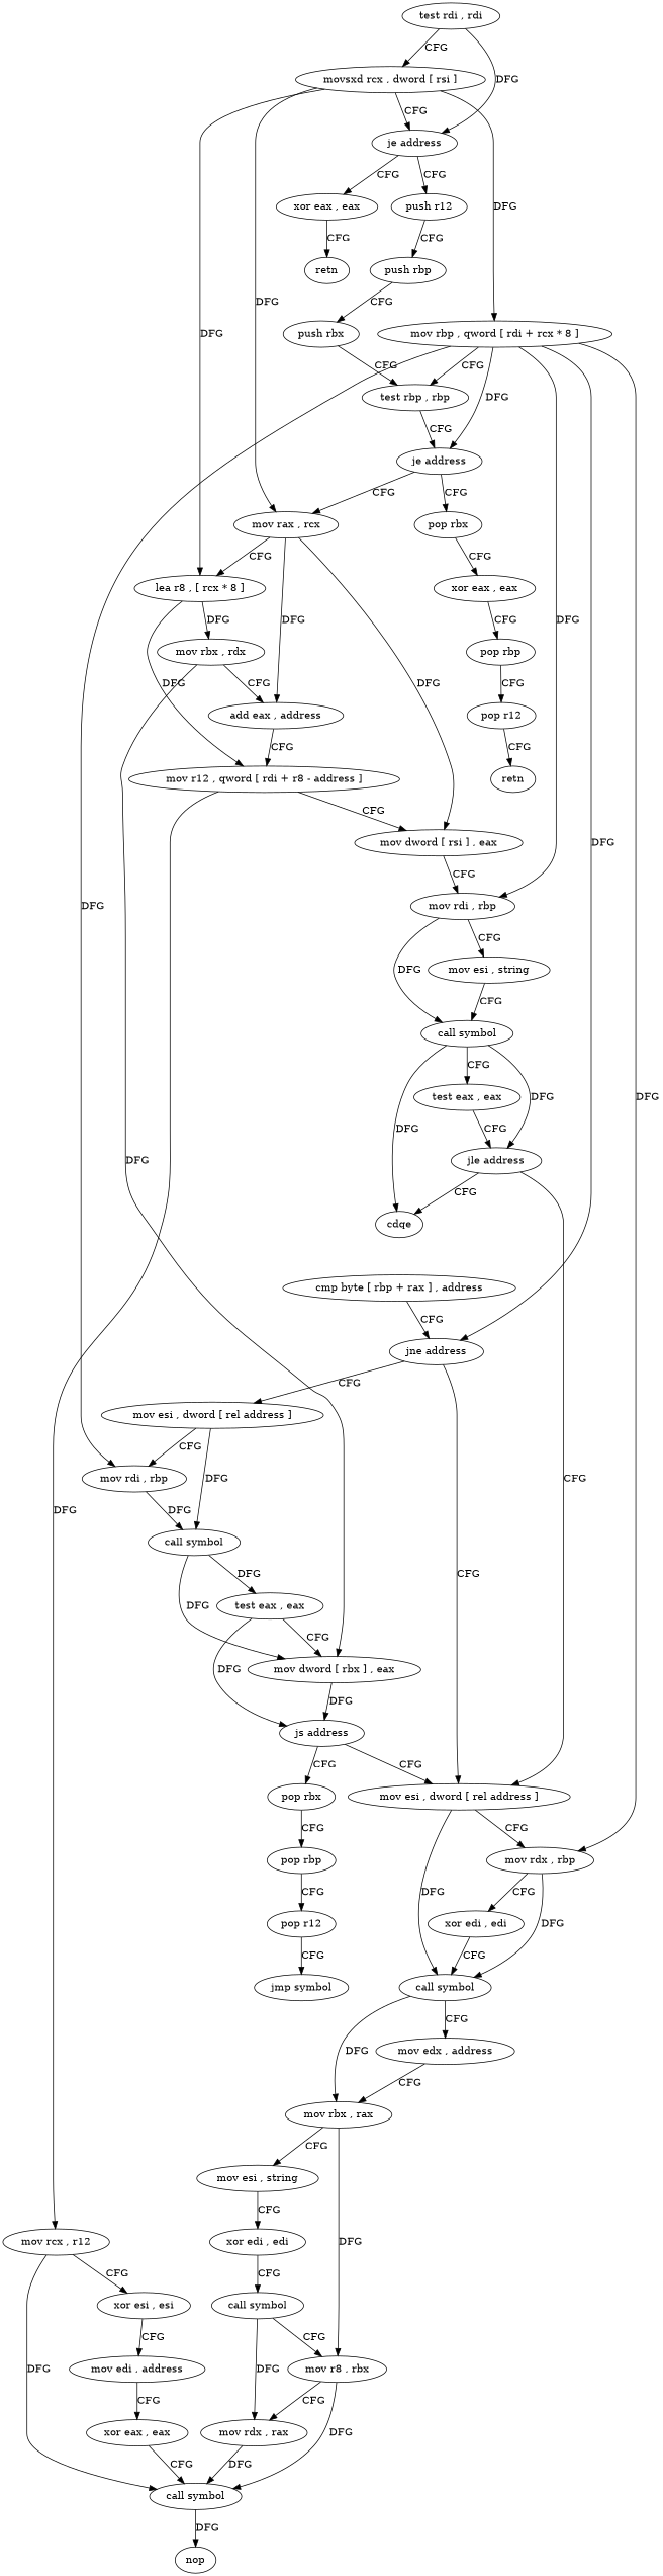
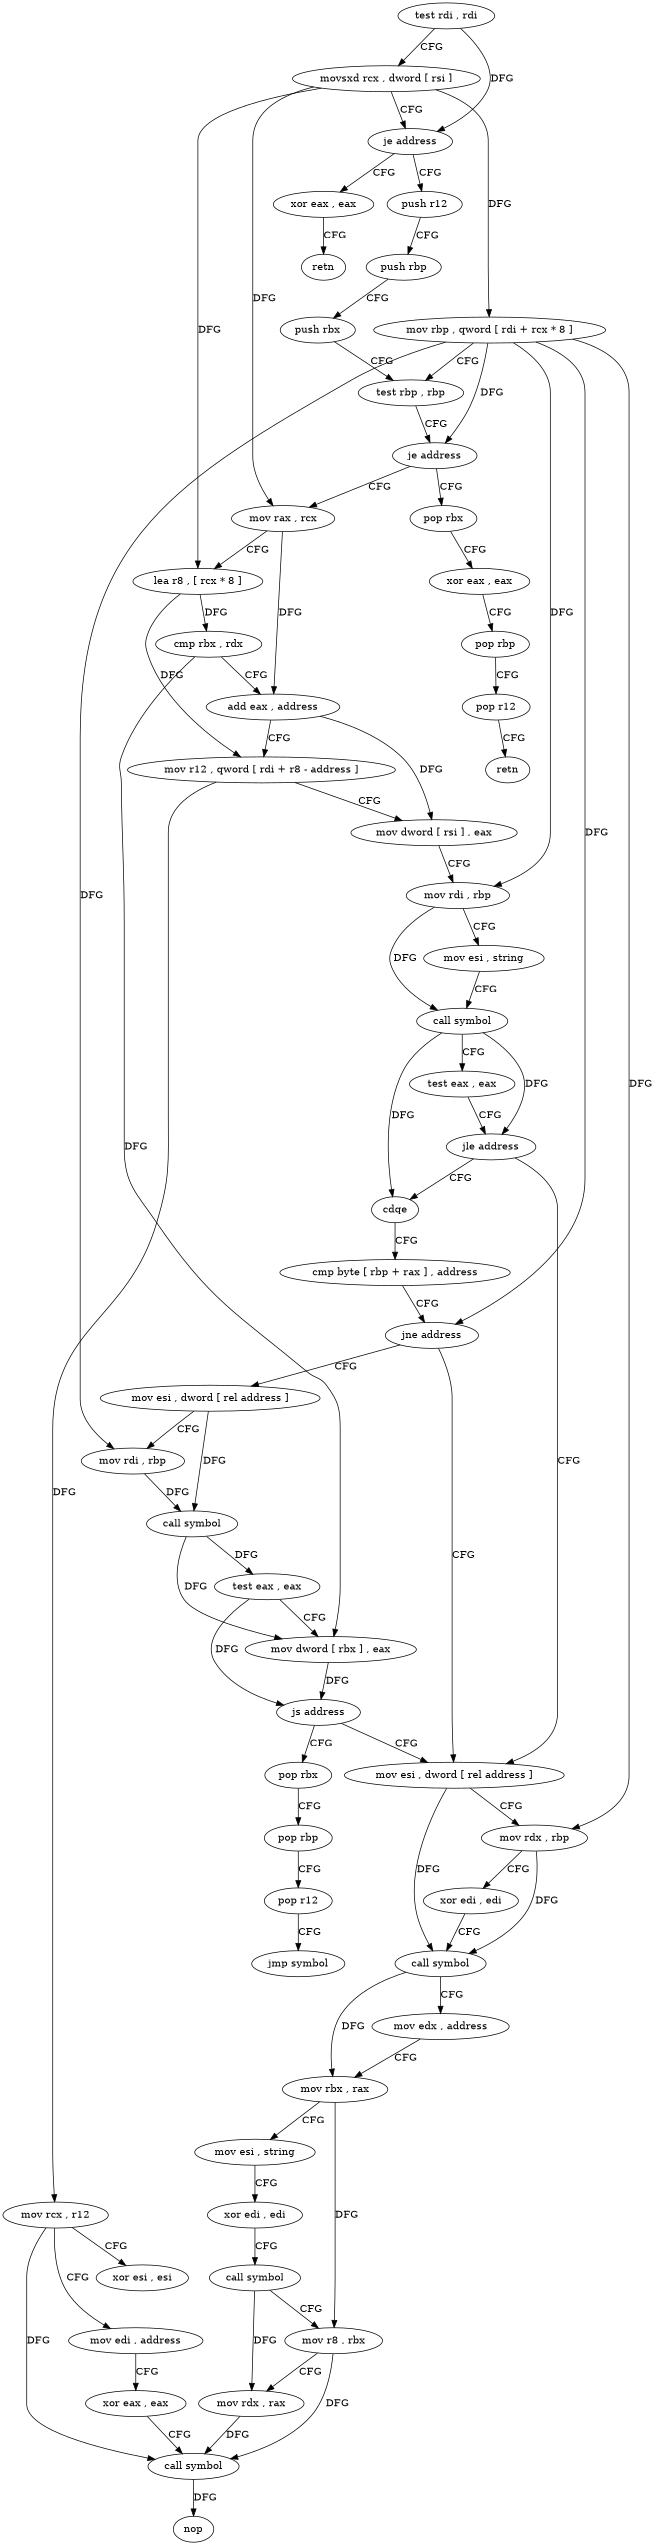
  digraph {
    n1 [label="test rdi , rdi"]
    n2 [label="movsxd rcx , dword [ rsi ]"]
    n3 [label="je address"]
    n4 [label="mov rbp , qword [ rdi + rcx * 8 ]"]
    n5 [label="mov rax , rcx"]
    n6 [label="lea r8 , [ rcx * 8 ]"]
    n7 [label="xor eax , eax"]
    n8 [label="push r12"]
    n9 [label="test rbp , rbp"]
    n10 [label="je address"]
    n11 [label="mov rdi , rbp"]
    n12 [label="mov rdx , rbp"]
    n13 [label="jne address"]
    n14 [label="mov rdi , rbp"]
    n15 [label="add eax , address"]
-   n16 [label="mov rbx , rdx"]
+   n16 [label="cmp rbx , rdx"]
    n17 [label="mov r12 , qword [ rdi + r8 - address ]"]
    n18 [label=retn]
    n19 [label="push rbp"]
    n20 [label="push rbx"]
    n21 [label="pop rbx"]
    n22 [label="mov esi , string"]
    n23 [label="call symbol"]
    n24 [label="call symbol"]
    n25 [label="xor edi , edi"]
    n26 [label="mov esi , dword [ rel address ]"]
    n27 [label="mov esi , dword [ rel address ]"]
    n28 [label="call symbol"]
    n29 [label="xor eax , eax"]
    n30 [label="pop rbp"]
    n31 [label="mov dword [ rsi ] , eax"]
    n32 [label="pop r12"]
    n33 [label=retn]
    n34 [label="mov dword [ rbx ] , eax"]
    n35 [label="mov rcx , r12"]
    n36 [label="js address"]
    n37 [label="call symbol"]
    n38 [label="xor esi , esi"]
    n39 [label="test eax , eax"]
    n40 [label="jle address"]
    n41 [label=cdqe]
    n42 [label="cmp byte [ rbp + rax ] , address"]
    n43 [label="mov edx , address"]
    n44 [label="mov rbx , rax"]
    n45 [label="mov esi , string"]
    n46 [label="mov r8 , rbx"]
    n47 [label="xor edi , edi"]
    n48 [label="mov rdx , rax"]
    n49 [label="call symbol"]
    n50 [label=nop]
    n51 [label="mov edi , address"]
    n52 [label="xor eax , eax"]
    n53 [label="test eax , eax"]
    n54 [label="pop rbx"]
    n55 [label="pop rbp"]
    n56 [label="pop r12"]
    n57 [label="jmp symbol"]
    n1 -> n2 [label=CFG]
    n1 -> n3 [label=DFG]
    n2 -> n3 [label=CFG]
    n2 -> n4 [label=DFG]
    n2 -> n5 [label=DFG]
    n2 -> n6 [label=DFG]
    n3 -> n7 [label=CFG]
    n3 -> n8 [label=CFG]
    n4 -> n9 [label=CFG]
    n4 -> n10 [label=DFG]
    n4 -> n11 [label=DFG]
    n4 -> n12 [label=DFG]
    n4 -> n13 [label=DFG]
    n4 -> n14 [label=DFG]
    n5 -> n6 [label=CFG]
    n5 -> n15 [label=DFG]
    n6 -> n16 [label=DFG]
    n6 -> n17 [label=DFG]
    n7 -> n18 [label=CFG]
    n8 -> n19 [label=CFG]
    n9 -> n10 [label=CFG]
    n10 -> n5 [label=CFG]
    n10 -> n21 [label=CFG]
    n11 -> n22 [label=CFG]
    n11 -> n23 [label=DFG]
    n12 -> n24 [label=DFG]
    n12 -> n25 [label=CFG]
    n13 -> n26 [label=CFG]
    n13 -> n27 [label=CFG]
    n14 -> n28 [label=DFG]
    n15 -> n17 [label=CFG]
-   n5 -> n31 [label=DFG]
+   n15 -> n31 [label=DFG]
    n16 -> n15 [label=CFG]
    n16 -> n34 [label=DFG]
    n17 -> n31 [label=CFG]
    n17 -> n35 [label=DFG]
    n19 -> n20 [label=CFG]
    n20 -> n9 [label=CFG]
    n21 -> n29 [label=CFG]
    n22 -> n23 [label=CFG]
    n23 -> n39 [label=CFG]
    n23 -> n40 [label=DFG]
    n23 -> n41 [label=DFG]
    n24 -> n43 [label=CFG]
    n24 -> n44 [label=DFG]
    n25 -> n24 [label=CFG]
    n26 -> n12 [label=CFG]
    n26 -> n24 [label=DFG]
    n27 -> n14 [label=CFG]
    n27 -> n28 [label=DFG]
    n28 -> n34 [label=DFG]
    n28 -> n53 [label=DFG]
    n29 -> n30 [label=CFG]
    n30 -> n32 [label=CFG]
    n31 -> n11 [label=CFG]
    n32 -> n33 [label=CFG]
    n34 -> n36 [label=DFG]
    n35 -> n37 [label=DFG]
    n35 -> n38 [label=CFG]
    n36 -> n26 [label=CFG]
    n36 -> n54 [label=CFG]
    n37 -> n50 [label=DFG]
-   n38 -> n51 [label=CFG]
+   n35 -> n51 [label=CFG]
    n39 -> n40 [label=CFG]
    n40 -> n26 [label=CFG]
    n40 -> n41 [label=CFG]
+   n41 -> n42 [label=CFG]
    n42 -> n13 [label=CFG]
    n43 -> n44 [label=CFG]
    n44 -> n45 [label=CFG]
    n44 -> n46 [label=DFG]
    n45 -> n47 [label=CFG]
    n46 -> n37 [label=DFG]
    n46 -> n48 [label=CFG]
    n47 -> n49 [label=CFG]
    n48 -> n37 [label=DFG]
    n49 -> n46 [label=CFG]
    n49 -> n48 [label=DFG]
    n51 -> n52 [label=CFG]
    n52 -> n37 [label=CFG]
    n53 -> n34 [label=CFG]
    n53 -> n36 [label=DFG]
    n54 -> n55 [label=CFG]
    n55 -> n56 [label=CFG]
    n56 -> n57 [label=CFG]
  }
